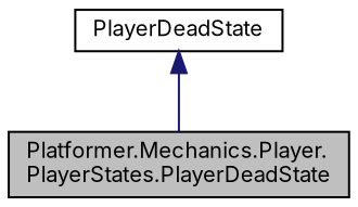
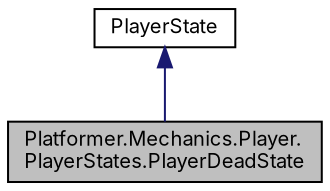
  digraph {
    fontname=Inter
    node [color=black fontname=Inter fontsize=10 shape=record style=filled]
    n1 [fillcolor=grey75 fontcolor=black height=0.2 label="Platformer.Mechanics.Player.\lPlayerStates.PlayerDeadState" width=0.4]
-   n2 [fillcolor=white height=0.2 label=PlayerDeadState width=0.4]
+   n2 [fillcolor=white height=0.2 label=PlayerState width=0.4]
    n2 -> n1 [color=midnightblue dir=back fontname=Inter fontsize=10 labelfontname=Helvetica labelfontsize=10 style=solid]
  }
